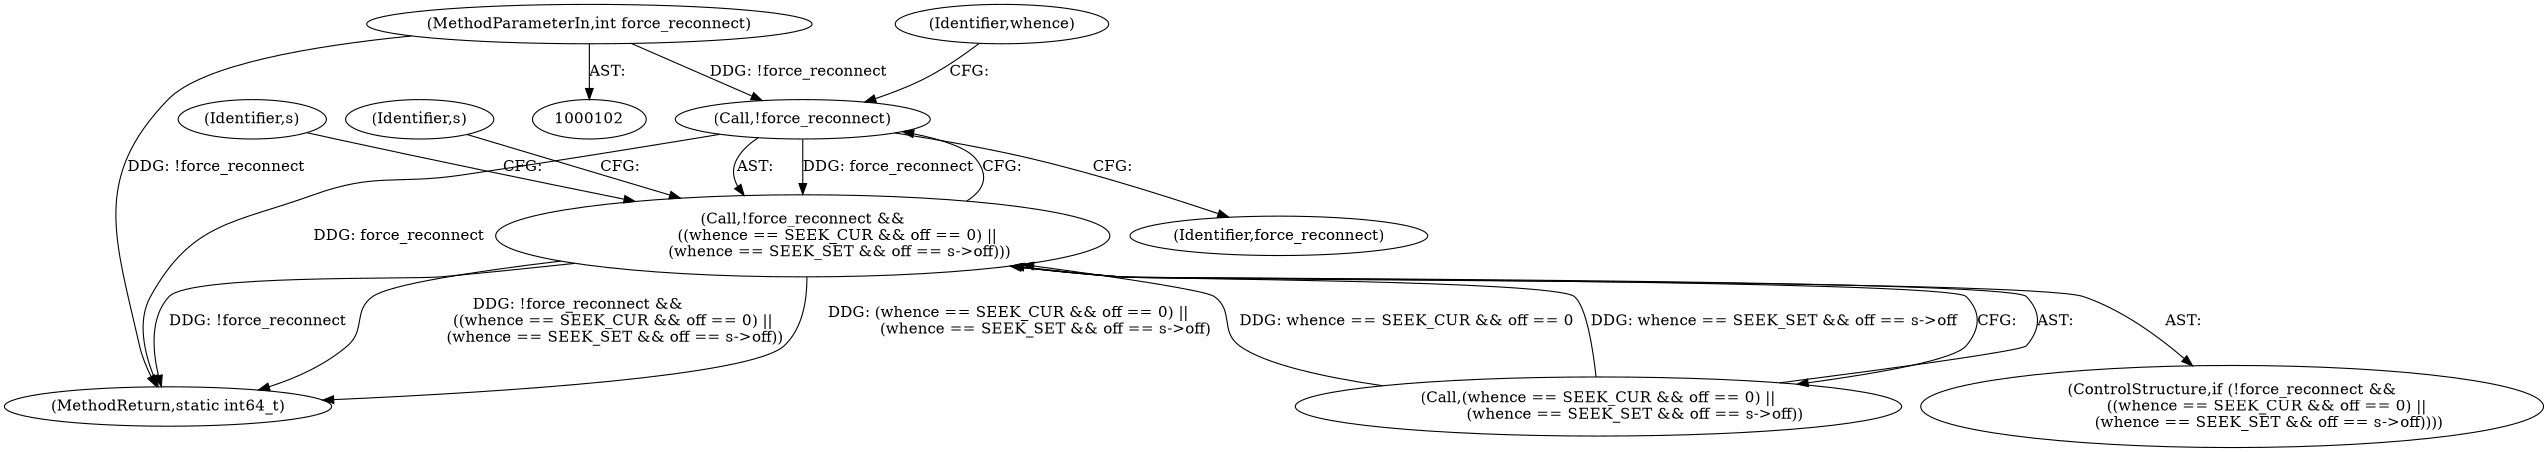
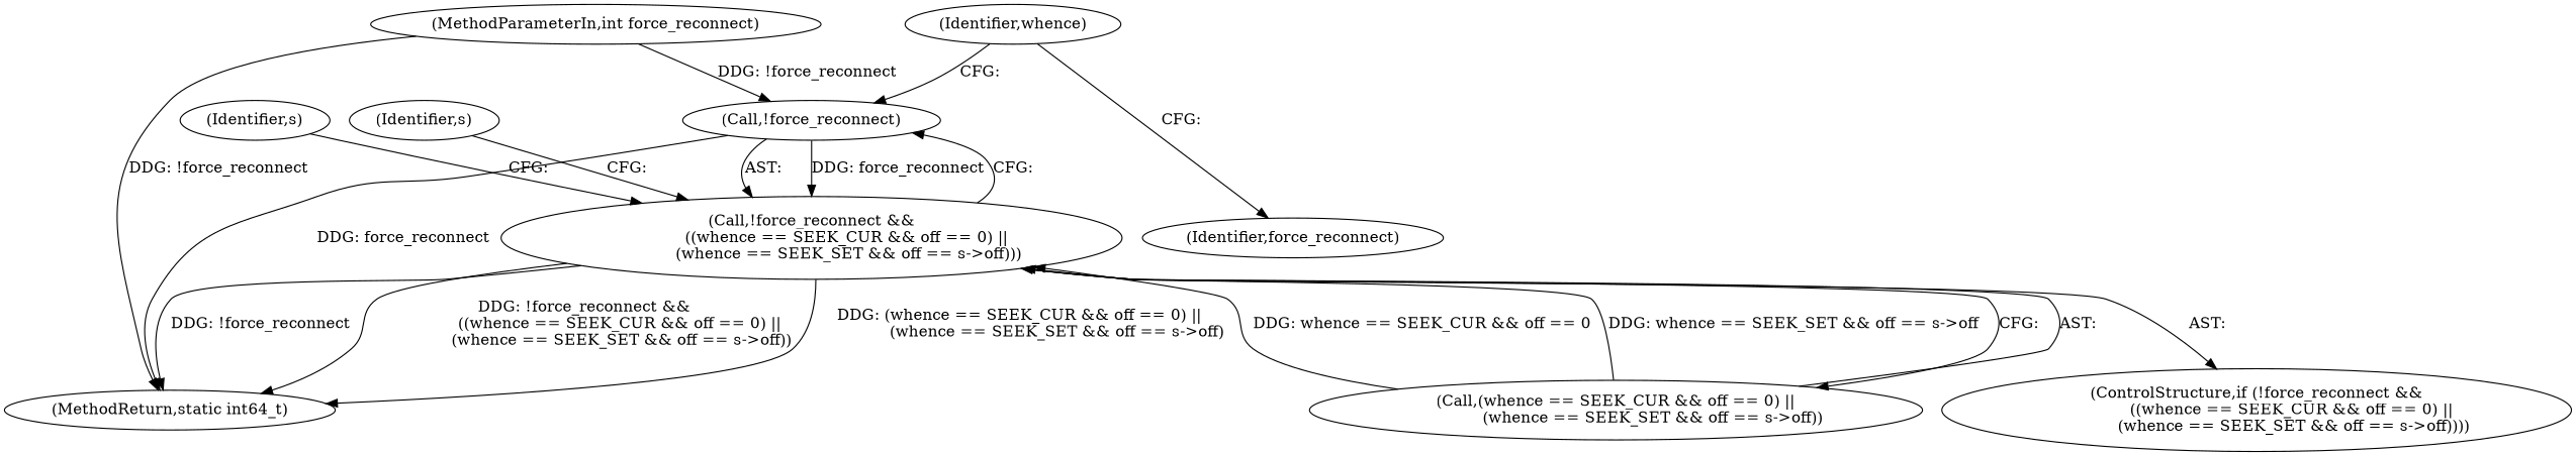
  digraph {
    n1 [label="(Call,!force_reconnect)"]
    n2 [label="(Call,!force_reconnect &&\n              ((whence == SEEK_CUR && off == 0) ||\n               (whence == SEEK_SET && off == s->off)))"]
    n3 [label="(MethodReturn,static int64_t)"]
    n4 [label="(Identifier,force_reconnect)"]
    n5 [label="(Call,(whence == SEEK_CUR && off == 0) ||\n               (whence == SEEK_SET && off == s->off))"]
    n6 [label="(ControlStructure,if (!force_reconnect &&\n              ((whence == SEEK_CUR && off == 0) ||\n               (whence == SEEK_SET && off == s->off))))"]
    n7 [label="(MethodParameterIn,int force_reconnect)"]
-   1000102
    n9 [label="(Identifier,whence)"]
    n10 [label="(Identifier,s)"]
    n11 [label="(Identifier,s)"]
    n1 -> n2 [label="AST: "]
    n1 -> n2 [label="DDG: force_reconnect"]
    n1 -> n3 [label="DDG: force_reconnect"]
-   n1 -> n4 [label="CFG: "]
+   n9 -> n4 [label="CFG: "]
    n2 -> n1 [label="CFG: "]
    n2 -> n3 [label="DDG: !force_reconnect"]
    n2 -> n3 [label="DDG: !force_reconnect &&\n              ((whence == SEEK_CUR && off == 0) ||\n               (whence == SEEK_SET && off == s->off))"]
    n2 -> n3 [label="DDG: (whence == SEEK_CUR && off == 0) ||\n               (whence == SEEK_SET && off == s->off)"]
    n2 -> n5 [label="CFG: "]
    n2 -> n6 [label="AST: "]
    n5 -> n2 [label="AST: "]
    n5 -> n2 [label="DDG: whence == SEEK_CUR && off == 0"]
    n5 -> n2 [label="DDG: whence == SEEK_SET && off == s->off"]
    n7 -> n1 [label="DDG: !force_reconnect"]
    n7 -> n3 [label="DDG: !force_reconnect"]
-   n7 -> 1000102 [label="AST: "]
    n9 -> n1 [label="CFG: "]
    n10 -> n2 [label="CFG: "]
    n11 -> n2 [label="CFG: "]
  }
